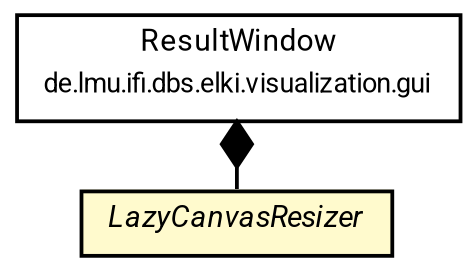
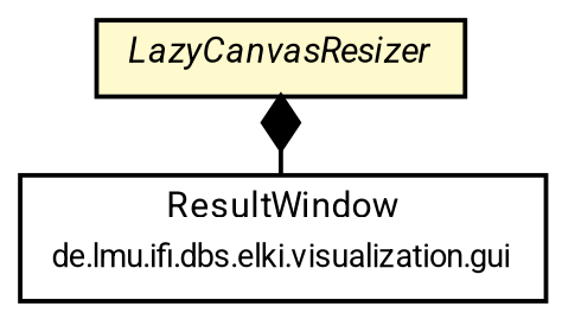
  digraph {
    nodesep=0.15
    rankdir=TB
    ranksep=0.25
    node [fontcolor=black fontname=Roboto fontsize=8 margin=0 shape=plaintext]
    n1 [height=0 label=<<table title="de.lmu.ifi.dbs.elki.visualization.batikutil.LazyCanvasResizer" border="0" cellborder="1" cellspacing="0" cellpadding="2" bgcolor="lemonChiffon" href="LazyCanvasResizer.html" target="_parent"> 		<tr><td><table border="0" cellspacing="0" cellpadding="1"> 		<tr><td align="center" balign="center"> <font face="Roboto"><i>LazyCanvasResizer</i></font> </td></tr> 		</table></td></tr> 		</table>> width=0]
    n2 [height=0 label=<<table title="de.lmu.ifi.dbs.elki.visualization.gui.ResultWindow" border="0" cellborder="1" cellspacing="0" cellpadding="2" href="../gui/ResultWindow.html" target="_parent"> 		<tr><td><table border="0" cellspacing="0" cellpadding="1"> 		<tr><td align="center" balign="center"> <font face="Roboto">ResultWindow</font> </td></tr> 		<tr><td align="center" balign="center"> <font face="Roboto" point-size="7.0">de.lmu.ifi.dbs.elki.visualization.gui</font> </td></tr> 		</table></td></tr> 		</table>> width=0]
-   n2 -> n1 [arrowhead=none arrowtail=diamond color=black dir=back fontname=Roboto fontsize=7 labelfontname=Roboto labelfontsize=7 weight=6]
+   n1 -> n2 [arrowhead=none arrowtail=diamond color=black dir=back fontname=Roboto fontsize=7 labelfontname=Roboto labelfontsize=7 weight=6]
  }
